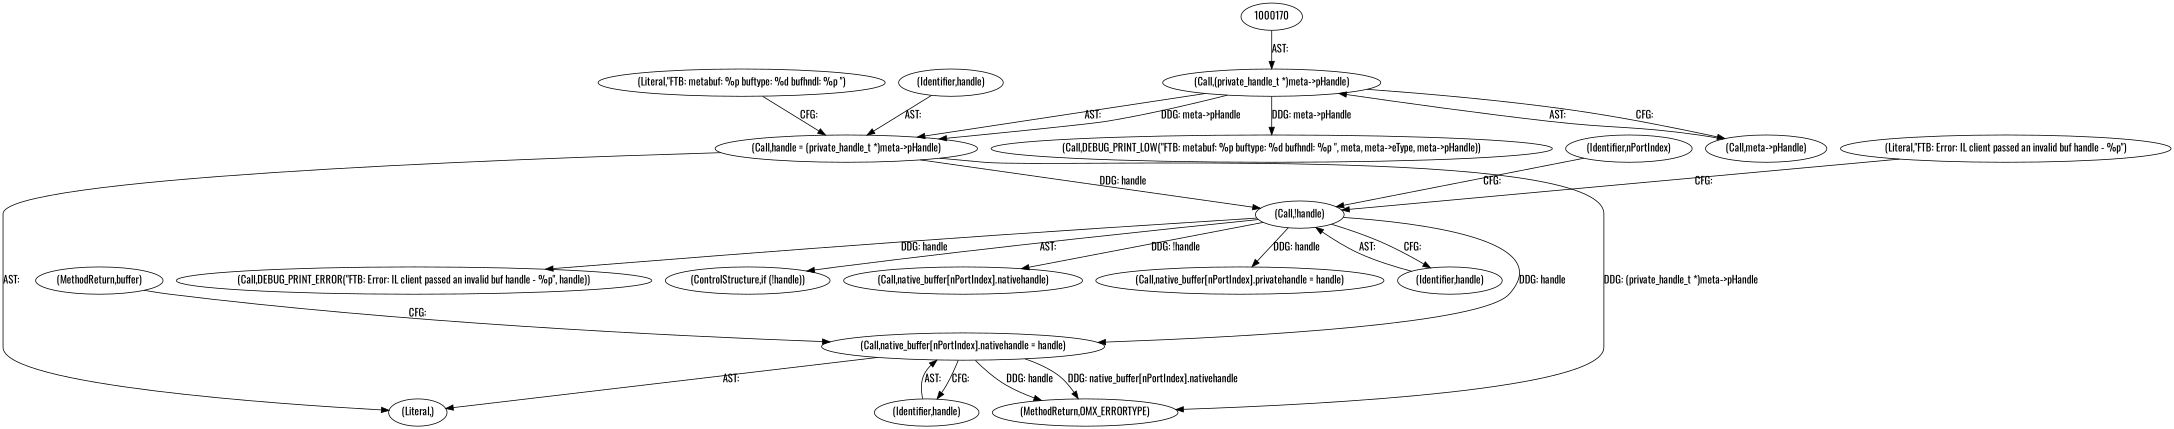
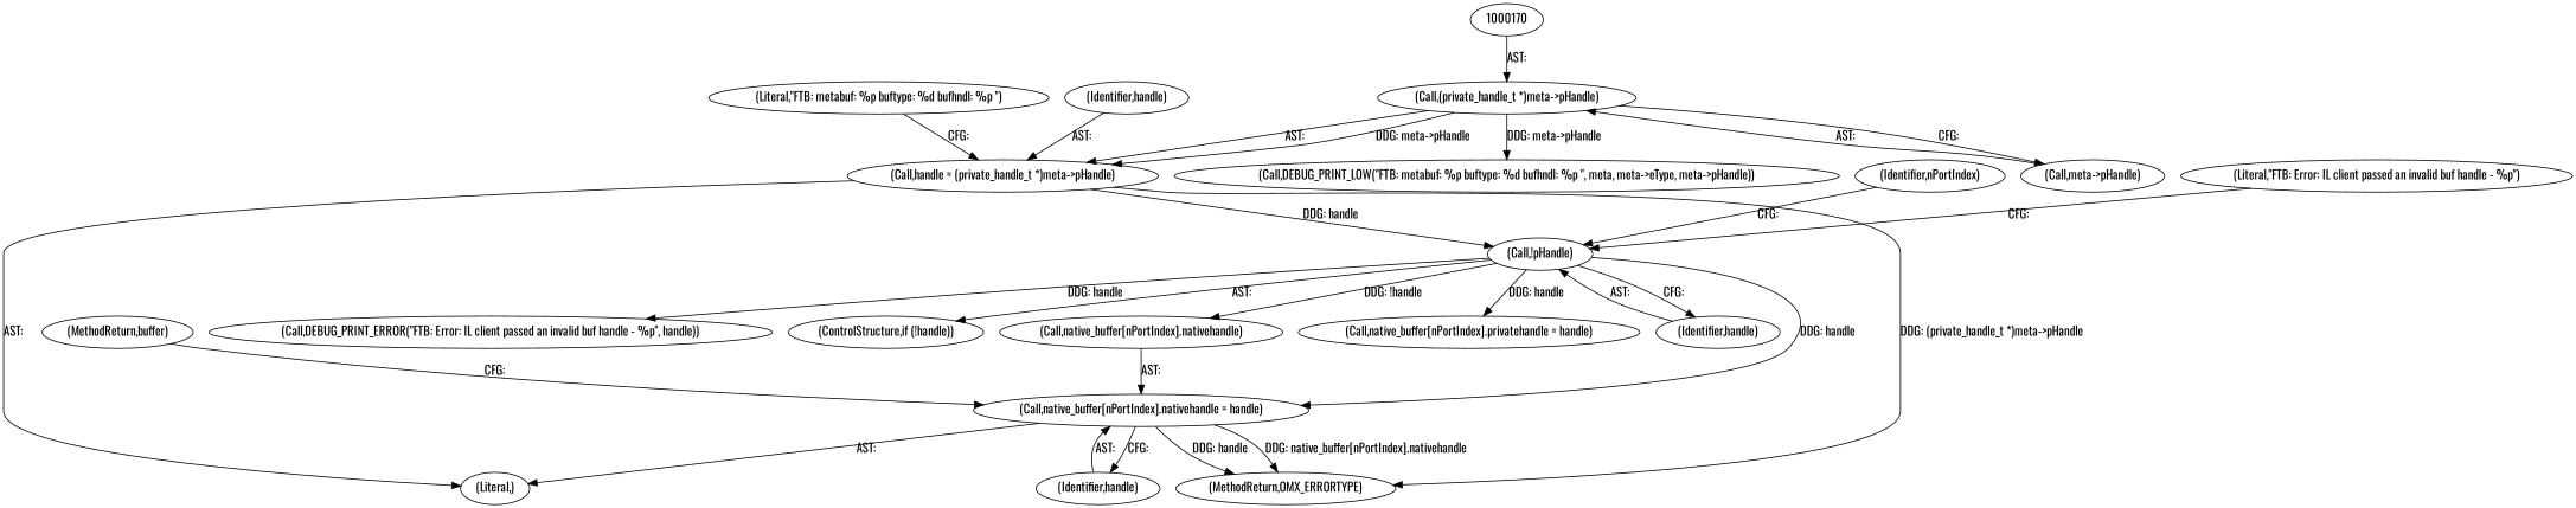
  digraph {
    fontname=Oswald
    node [fontname=Oswald]
    edge [fontname=Oswald]
    n1 [label="(Call,native_buffer[nPortIndex].nativehandle = handle)"]
    n2 [label="(MethodReturn,OMX_ERRORTYPE)"]
    n3 [label="(Identifier,handle)"]
    n4 [label="(Literal,)"]
-   n5 [label="(Call,!handle)"]
+   n5 [label="(Call,!pHandle)"]
    n6 [label="(Identifier,handle)"]
    n7 [label="(Call,DEBUG_PRINT_ERROR(\"FTB: Error: IL client passed an invalid buf handle - %p\", handle))"]
    n8 [label="(ControlStructure,if (!handle))"]
    n9 [label="(Call,native_buffer[nPortIndex].privatehandle = handle)"]
    n10 [label="(Call,native_buffer[nPortIndex].nativehandle)"]
    n11 [label="(Call,handle = (private_handle_t *)meta->pHandle)"]
    n12 [label="(Call,(private_handle_t *)meta->pHandle)"]
    n13 [label="(Call,meta->pHandle)"]
    n14 [label="(Call,DEBUG_PRINT_LOW(\"FTB: metabuf: %p buftype: %d bufhndl: %p \", meta, meta->eType, meta->pHandle))"]
    n15 [label="(Identifier,handle)"]
    n16 [label="(Literal,\"FTB: metabuf: %p buftype: %d bufhndl: %p \")"]
    n17 [label="(Identifier,nPortIndex)"]
    n18 [label="(Literal,\"FTB: Error: IL client passed an invalid buf handle - %p\")"]
    n19 [label="(MethodReturn,buffer)"]
    1000170
    n1 -> n2 [label="DDG: native_buffer[nPortIndex].nativehandle"]
    n1 -> n2 [label="DDG: handle"]
    n1 -> n3 [label="CFG: "]
    n1 -> n4 [label="AST: "]
    n3 -> n1 [label="AST: "]
    n5 -> n1 [label="DDG: handle"]
    n5 -> n6 [label="CFG: "]
    n5 -> n7 [label="DDG: handle"]
    n5 -> n8 [label="AST: "]
    n5 -> n9 [label="DDG: handle"]
    n5 -> n10 [label="DDG: !handle"]
    n6 -> n5 [label="AST: "]
+   n10 -> n1 [label="AST: "]
    n11 -> n2 [label="DDG: (private_handle_t *)meta->pHandle"]
    n11 -> n4 [label="AST: "]
    n11 -> n5 [label="DDG: handle"]
    n12 -> n11 [label="AST: "]
    n12 -> n11 [label="DDG: meta->pHandle"]
    n12 -> n13 [label="CFG: "]
    n12 -> n14 [label="DDG: meta->pHandle"]
    n13 -> n12 [label="AST: "]
    n15 -> n11 [label="AST: "]
    n16 -> n11 [label="CFG: "]
    n17 -> n5 [label="CFG: "]
    n18 -> n5 [label="CFG: "]
    n19 -> n1 [label="CFG: "]
    1000170 -> n12 [label="AST: "]
  }
